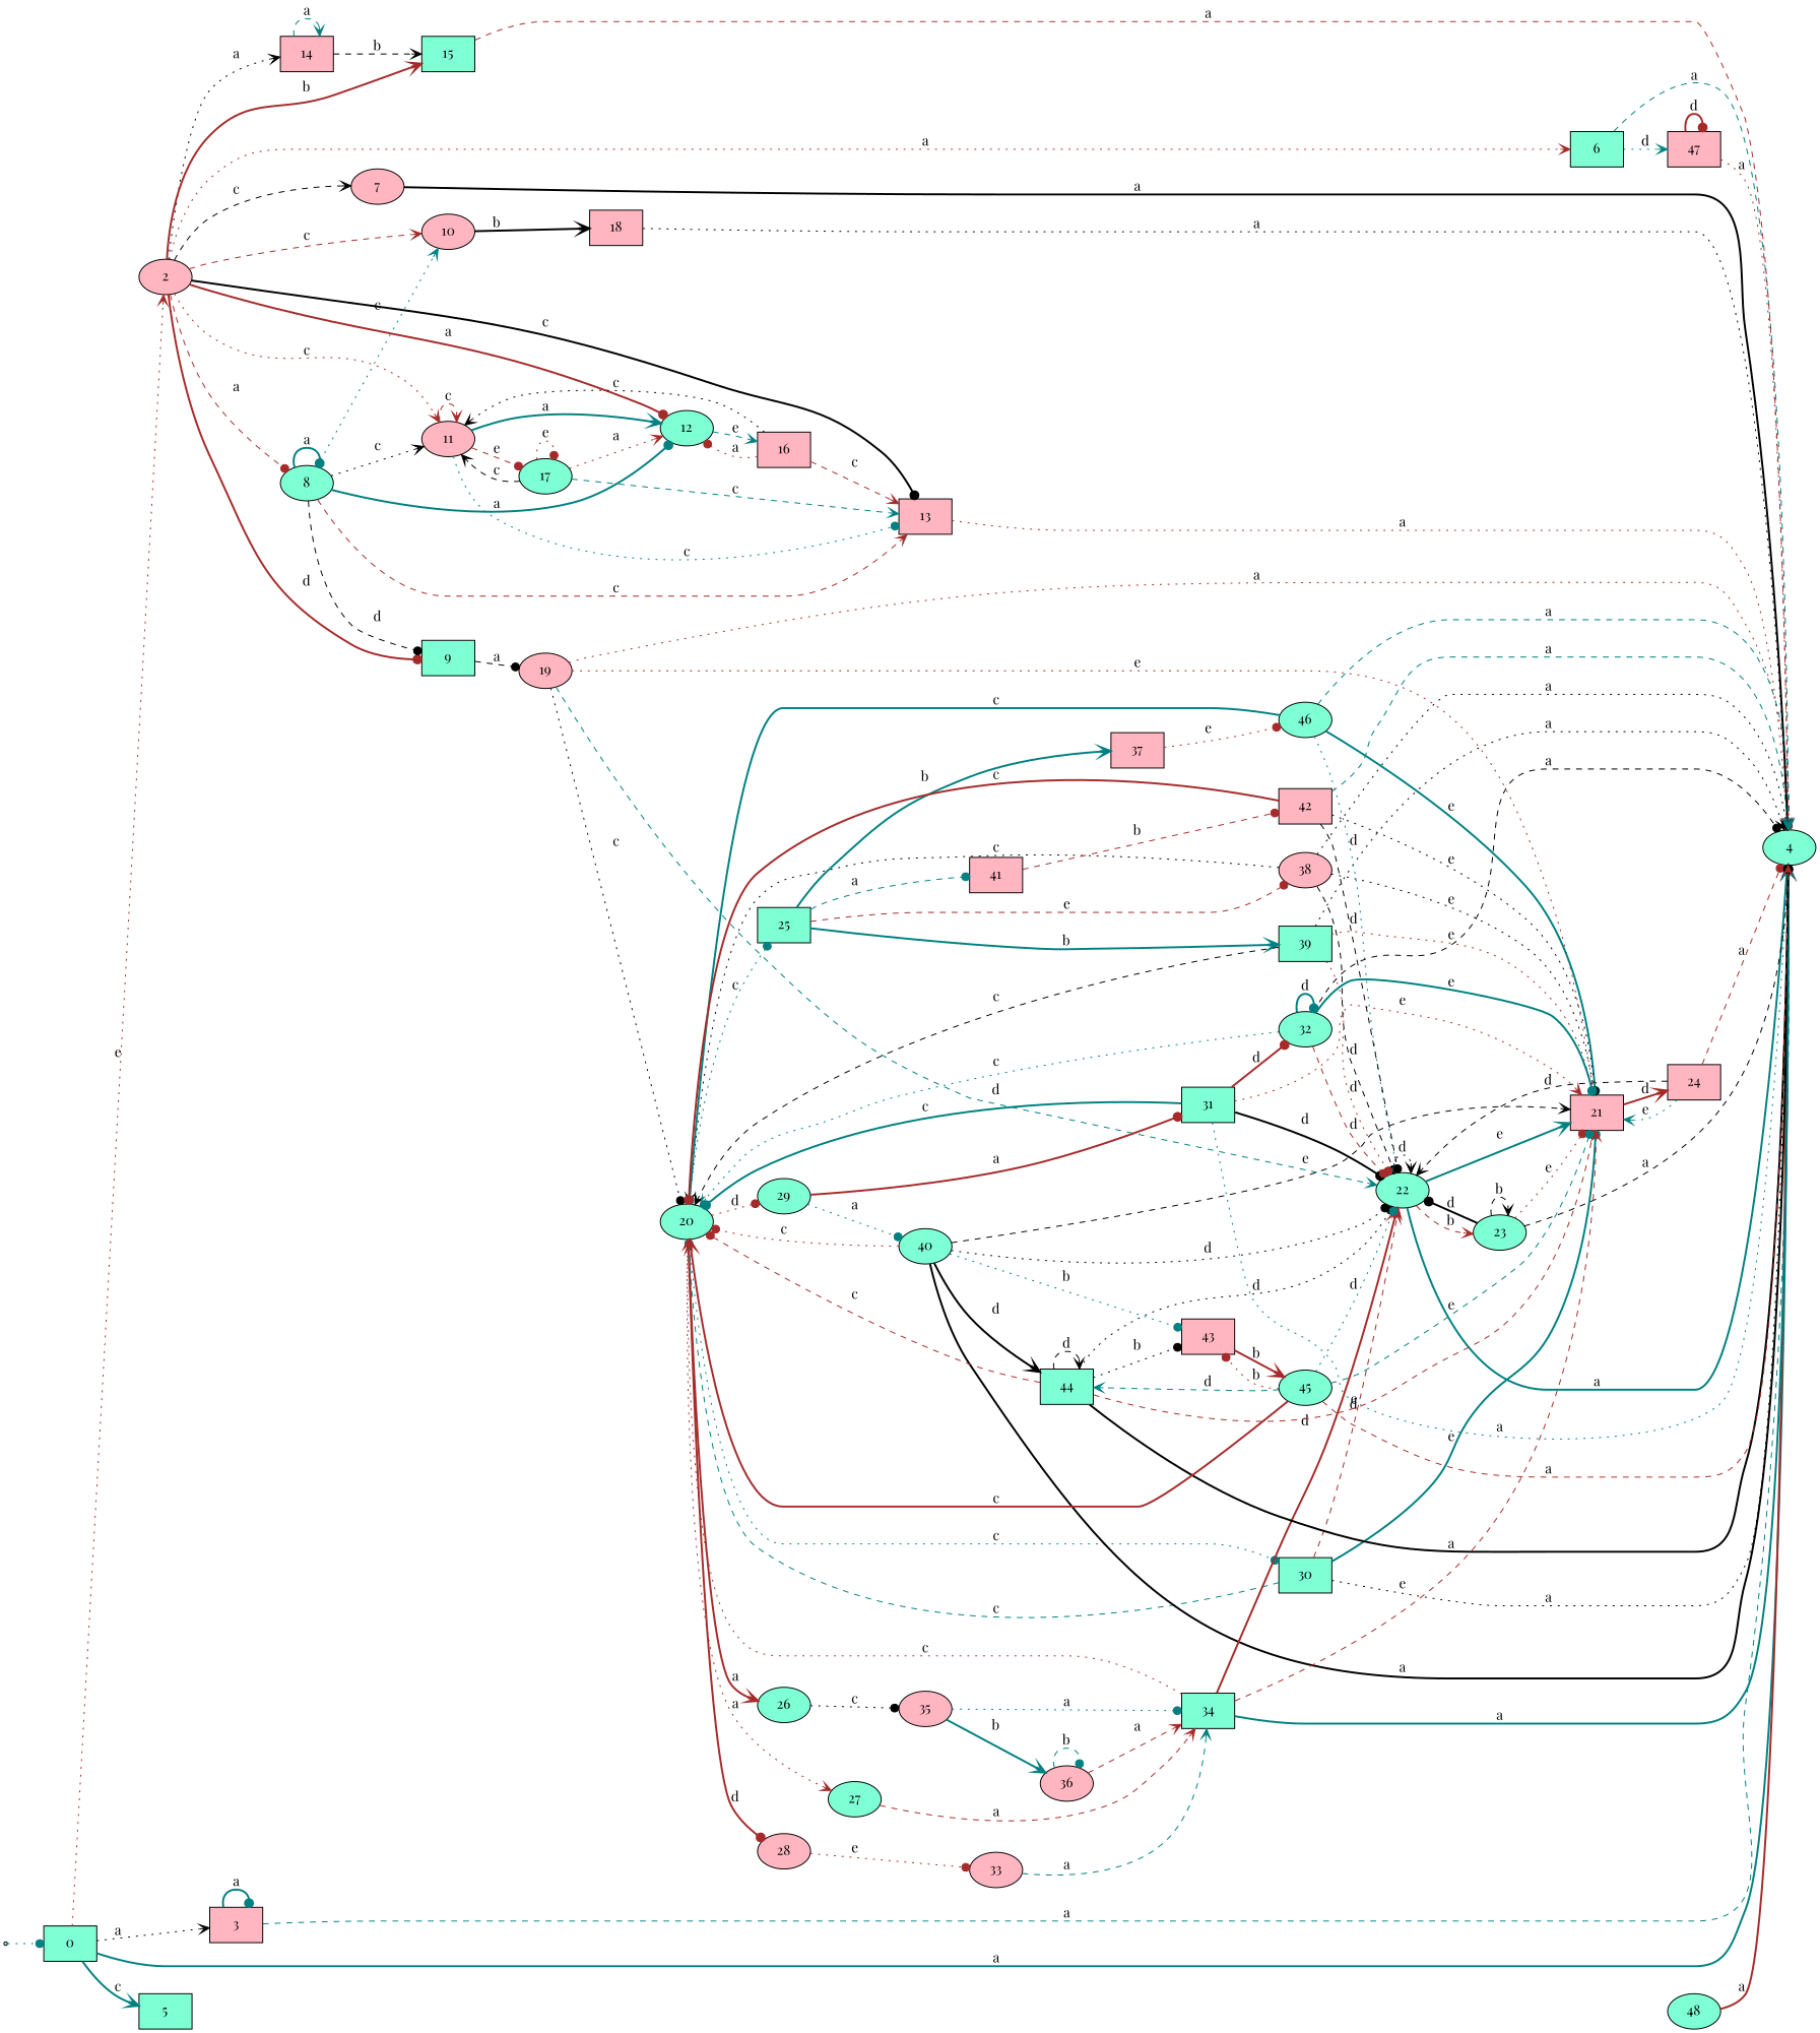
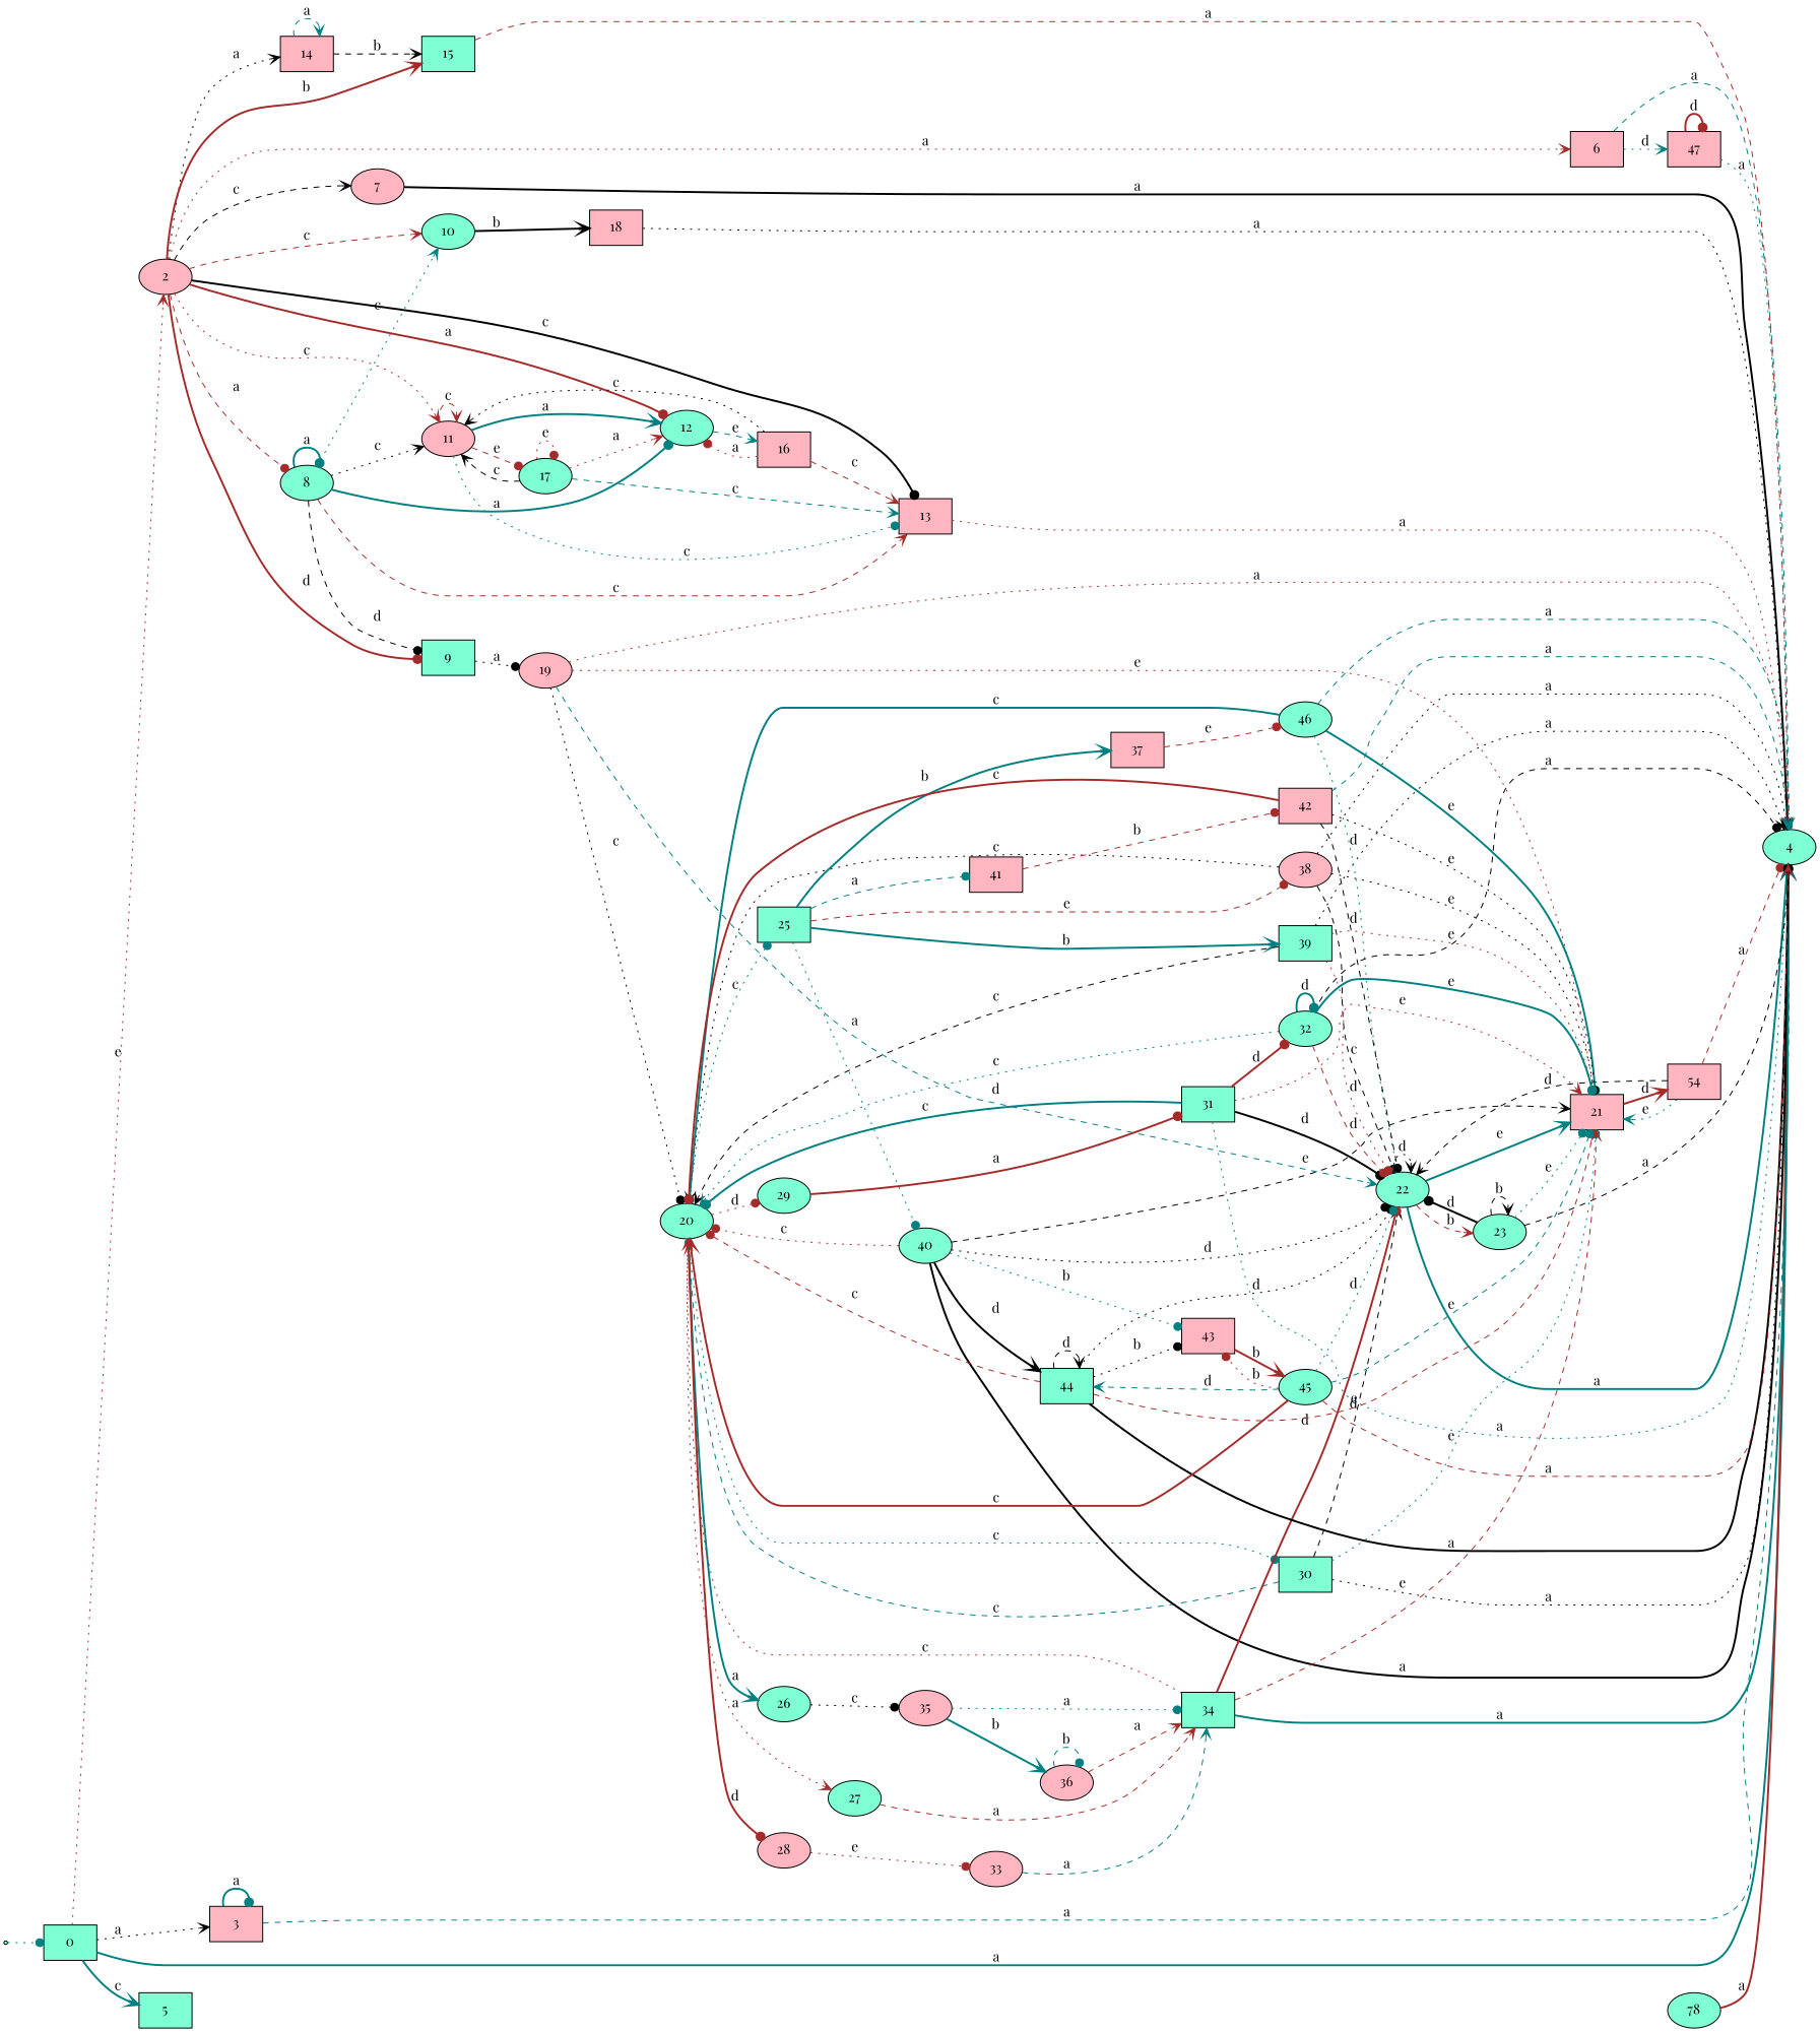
  digraph {
    fontname="Playfair Display"
    rankdir=LR
    node [fillcolor=aquamarine fontname="Playfair Display" shape=ellipse style=filled]
    edge [arrowhead=dot color=brown fontname="Playfair Display" style=dotted]
    dummy0 [shape=point]
    0 [shape=box]
    2 [fillcolor=lightpink]
    3 [fillcolor=lightpink shape=box]
    4
    5 [shape=box]
-   6 [shape=box]
+   6 [fillcolor=lightpink shape=box]
    7 [fillcolor=lightpink]
    8
    9 [shape=box]
-   10 [fillcolor=lightpink]
+   10
    11 [fillcolor=lightpink]
    12
    13 [fillcolor=lightpink shape=box]
    14 [fillcolor=lightpink shape=box]
    15 [shape=box]
-   48
+   48 [label=78]
    47 [fillcolor=lightpink shape=box]
    19 [fillcolor=lightpink]
    18 [fillcolor=lightpink shape=box]
    17
    16 [fillcolor=lightpink shape=box]
    20
    21 [fillcolor=lightpink shape=box]
    22
    25 [shape=box]
    26
    27
    28 [fillcolor=lightpink]
    29
    30 [shape=box]
-   24 [fillcolor=lightpink shape=box]
+   24 [fillcolor=lightpink shape=box label=54]
    23
    37 [fillcolor=lightpink shape=box]
    38 [fillcolor=lightpink]
    39 [shape=box]
    40
    41 [fillcolor=lightpink shape=box]
    35 [fillcolor=lightpink]
    34 [shape=box]
    33 [fillcolor=lightpink]
    31 [shape=box]
    46
    43 [fillcolor=lightpink shape=box]
    44 [shape=box]
    42 [fillcolor=lightpink shape=box]
    36 [fillcolor=lightpink]
    32
    45
    dummy0 -> 0 [color=teal]
    0 -> 2 [arrowhead=vee label=e]
    0 -> 3 [arrowhead=vee color=black label=a]
    0 -> 4 [arrowhead=vee color=teal label=a style=bold]
    0 -> 5 [arrowhead=vee color=teal label=c style=bold]
    2 -> 6 [arrowhead=vee label=a]
    2 -> 7 [arrowhead=vee color=black label=c style=dashed]
    2 -> 8 [label=a style=dashed]
    2 -> 9 [label=d style=bold]
    2 -> 10 [arrowhead=vee label=c style=dashed]
    2 -> 11 [arrowhead=vee label=c]
    2 -> 12 [label=a style=bold]
    2 -> 13 [color=black label=c style=bold]
    2 -> 14 [arrowhead=vee color=black label=a]
    2 -> 15 [arrowhead=vee label=b style=bold]
    3 -> 3 [color=teal label=a style=bold]
    3 -> 4 [arrowhead=vee color=teal label=a style=dashed]
    6 -> 4 [color=teal label=a style=dashed]
    6 -> 47 [arrowhead=vee color=teal label=d]
    7 -> 4 [color=black label=a style=bold]
    8 -> 8 [color=teal label=a style=bold]
    8 -> 9 [color=black label=d style=dashed]
    8 -> 10 [arrowhead=vee color=teal label=c]
    8 -> 11 [arrowhead=vee color=black label=c]
    8 -> 12 [color=teal label=a style=bold]
    8 -> 13 [arrowhead=vee label=c style=dashed]
-   9 -> 19 [color=black label=a style=dashed]
+   9 -> 19 [color=black label=a]
    10 -> 18 [arrowhead=vee color=black label=b style=bold]
    11 -> 11 [arrowhead=vee label=c style=dashed]
    11 -> 12 [arrowhead=vee color=teal label=a style=bold]
    11 -> 13 [color=teal label=c]
    11 -> 17 [label=e style=dashed]
    12 -> 16 [arrowhead=vee color=teal label=e style=dashed]
    13 -> 4 [arrowhead=vee label=a]
    14 -> 14 [arrowhead=vee color=teal label=a style=dashed]
    14 -> 15 [arrowhead=vee color=black label=b style=dashed]
    15 -> 4 [arrowhead=vee label=a style=dashed]
    48 -> 4 [arrowhead=vee label=a style=bold]
-   47 -> 4 [label=a]
+   47 -> 4 [color=teal label=a]
    47 -> 47 [label=d style=bold]
    19 -> 4 [arrowhead=vee label=a]
    19 -> 20 [color=black label=c]
    19 -> 21 [label=e]
    19 -> 22 [arrowhead=vee color=teal label=d style=dashed]
    18 -> 4 [arrowhead=vee color=black label=a]
    17 -> 11 [arrowhead=vee color=black label=c style=dashed]
    17 -> 12 [arrowhead=vee label=a]
    17 -> 13 [arrowhead=vee color=teal label=c style=dashed]
    17 -> 17 [label=e]
    16 -> 11 [arrowhead=vee color=black label=c]
    16 -> 12 [label=a]
    16 -> 13 [arrowhead=vee label=c style=dashed]
    20 -> 25 [color=teal label=c]
-   20 -> 26 [arrowhead=vee label=a style=bold]
+   20 -> 26 [arrowhead=vee color=teal label=a style=bold]
    20 -> 27 [arrowhead=vee label=a]
    20 -> 28 [label=d style=bold]
    20 -> 29 [label=d]
    20 -> 30 [color=teal label=c]
    21 -> 24 [arrowhead=vee label=d style=bold]
    22 -> 4 [color=teal label=a style=bold]
    22 -> 21 [arrowhead=vee color=teal label=e style=bold]
    22 -> 22 [arrowhead=vee color=black label=d]
    22 -> 23 [arrowhead=vee label=b style=dashed]
    25 -> 37 [arrowhead=vee color=teal label=b style=bold]
    25 -> 38 [label=e style=dashed]
    25 -> 39 [arrowhead=vee color=teal label=b style=bold]
-   29 -> 40 [color=teal label=a]
+   25 -> 40 [color=teal label=a]
    25 -> 41 [color=teal label=a style=dashed]
    26 -> 35 [color=black label=c]
    27 -> 34 [arrowhead=vee label=a style=dashed]
    28 -> 33 [label=e]
    29 -> 31 [label=a style=bold]
    30 -> 4 [arrowhead=vee color=black label=a]
    30 -> 20 [color=teal label=c style=dashed]
-   30 -> 21 [color=teal label=e style=bold]
-   30 -> 22 [arrowhead=vee label=d style=dashed]
+   30 -> 21 [color=teal label=e]
+   30 -> 22 [arrowhead=vee color=black label=d style=dashed]
    24 -> 4 [label=a style=dashed]
    24 -> 21 [arrowhead=vee color=teal label=e]
    24 -> 22 [arrowhead=vee color=black label=d style=dashed]
    23 -> 4 [arrowhead=vee color=black label=a style=dashed]
-   23 -> 21 [label=e]
+   23 -> 21 [color=teal label=e]
    23 -> 22 [color=black label=d style=bold]
    23 -> 23 [arrowhead=vee color=black label=b style=dashed]
-   37 -> 46 [label=e]
+   37 -> 46 [label=e style=dashed]
    38 -> 4 [arrowhead=vee color=black label=a]
    38 -> 20 [arrowhead=vee color=black label=c]
    38 -> 21 [color=black label=e]
-   38 -> 22 [color=black label=d style=dashed]
+   38 -> 22 [color=black label=c style=dashed]
    39 -> 4 [arrowhead=vee color=black label=a]
    39 -> 20 [arrowhead=vee color=black label=c style=dashed]
    39 -> 21 [label=e]
    39 -> 22 [label=d]
    40 -> 4 [color=black label=a style=bold]
    40 -> 20 [label=c]
    40 -> 21 [arrowhead=vee color=black label=e style=dashed]
    40 -> 22 [color=black label=d]
    40 -> 43 [color=teal label=b]
    40 -> 44 [arrowhead=vee color=black label=d style=bold]
    41 -> 42 [label=b style=dashed]
    35 -> 34 [color=teal label=a]
    35 -> 36 [arrowhead=vee color=teal label=b style=bold]
    34 -> 4 [arrowhead=vee color=teal label=a style=bold]
    34 -> 20 [arrowhead=vee label=c]
    34 -> 21 [arrowhead=vee label=e style=dashed]
-   34 -> 22 [arrowhead=vee label=d style=bold]
+   34 -> 22 [label=d style=bold]
    33 -> 34 [arrowhead=vee color=teal label=a style=dashed]
    31 -> 4 [arrowhead=vee color=teal label=a]
    31 -> 20 [color=teal label=c style=bold]
    31 -> 21 [arrowhead=vee label=e]
    31 -> 22 [color=black label=d style=bold]
    31 -> 32 [label=d style=bold]
    46 -> 4 [arrowhead=vee color=teal label=a style=dashed]
    46 -> 20 [color=teal label=c style=bold]
    46 -> 21 [color=teal label=e style=bold]
    46 -> 22 [color=teal label=d]
    43 -> 45 [arrowhead=vee label=b style=bold]
    44 -> 4 [color=black label=a style=bold]
    44 -> 20 [label=c style=dashed]
    44 -> 21 [label=e style=dashed]
    44 -> 22 [color=black label=d]
    44 -> 43 [color=black label=b]
    44 -> 44 [arrowhead=vee color=black label=d style=dashed]
    42 -> 4 [arrowhead=vee color=teal label=a style=dashed]
    42 -> 20 [label=c style=bold]
    42 -> 21 [color=black label=e]
    42 -> 22 [color=black label=d style=dashed]
    36 -> 34 [arrowhead=vee label=a style=dashed]
    36 -> 36 [color=teal label=b style=dashed]
    32 -> 4 [color=black label=a style=dashed]
    32 -> 20 [arrowhead=vee color=teal label=c]
    32 -> 21 [color=teal label=e style=bold]
    32 -> 22 [label=d style=dashed]
    32 -> 32 [color=teal label=d style=bold]
    45 -> 4 [arrowhead=vee label=a style=dashed]
    45 -> 20 [arrowhead=vee label=c style=bold]
    45 -> 21 [color=teal label=e style=dashed]
    45 -> 22 [color=teal label=d]
    45 -> 43 [label=b]
    45 -> 44 [arrowhead=vee color=teal label=d style=dashed]
  }
